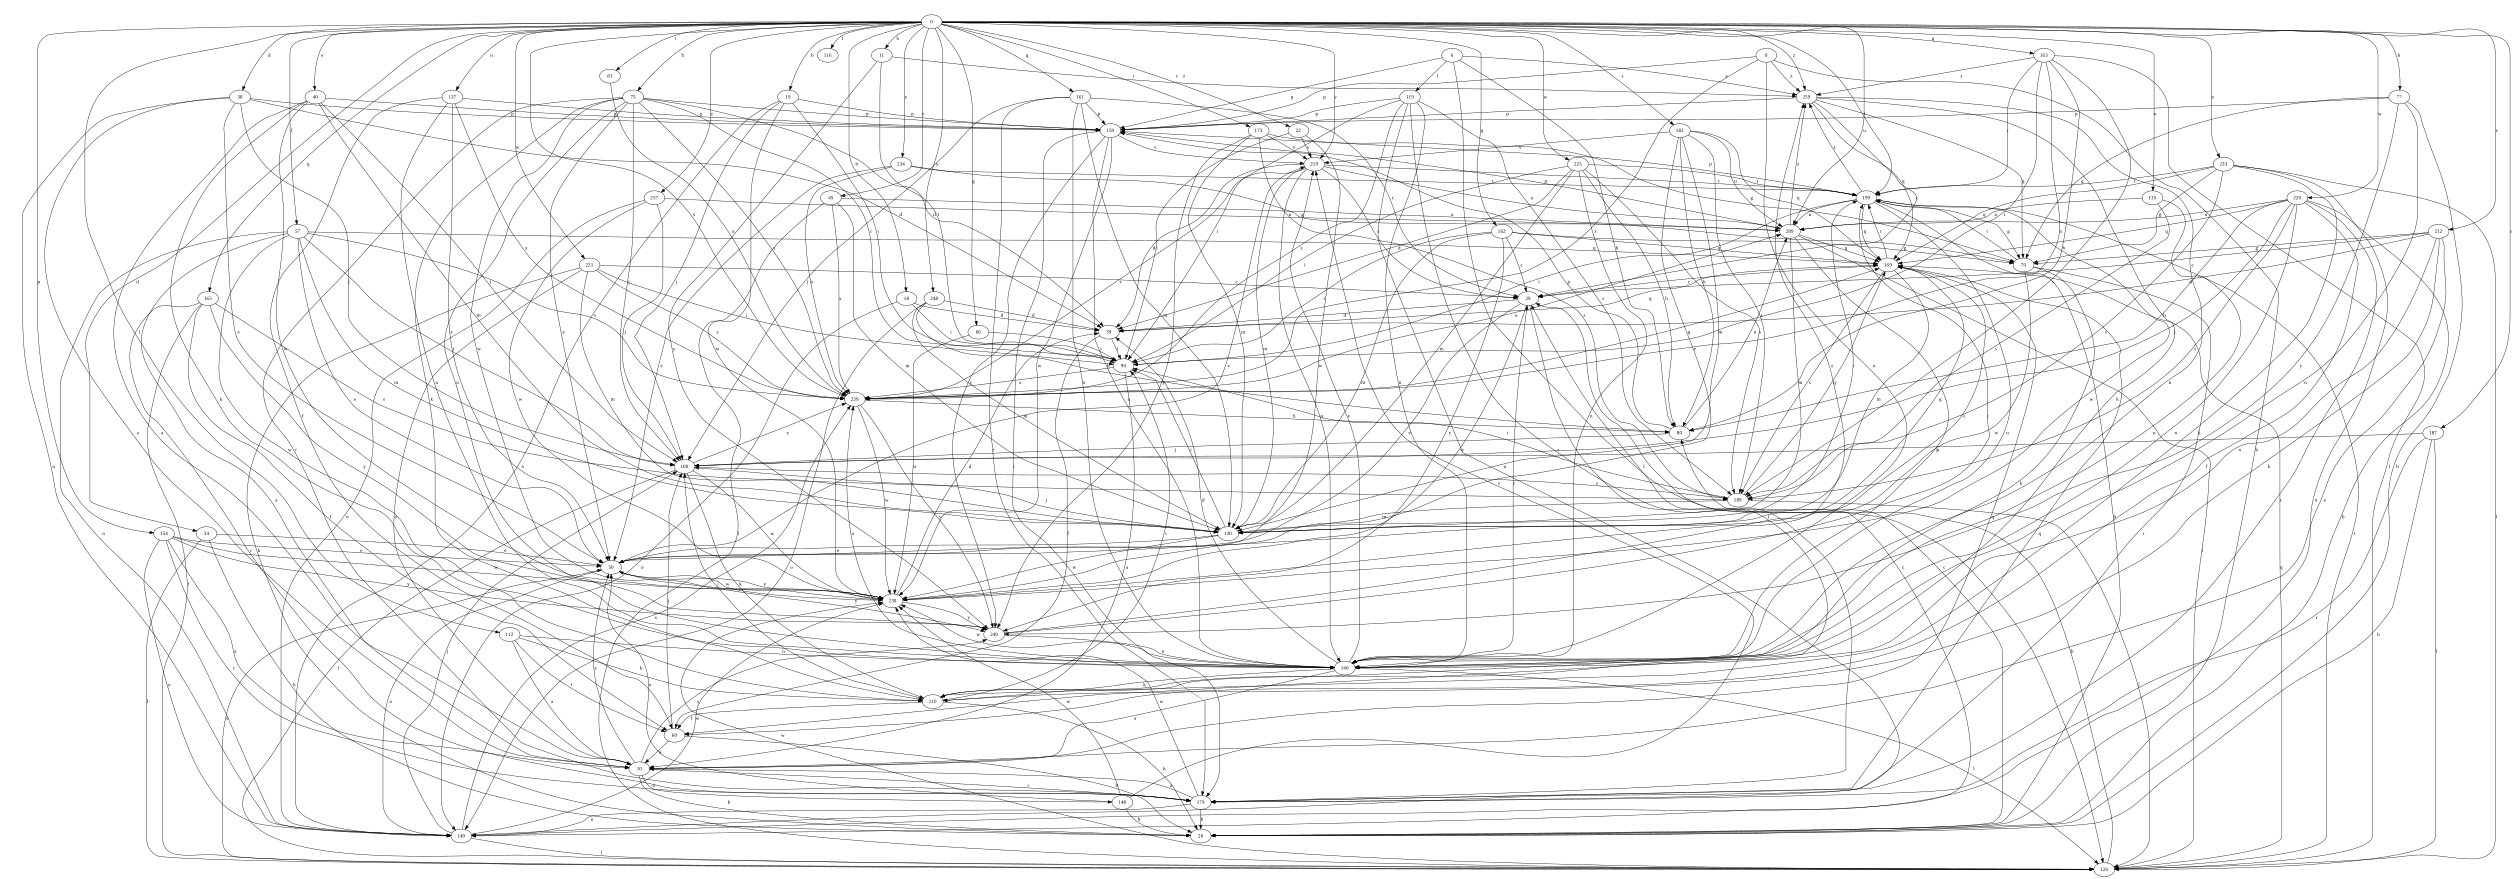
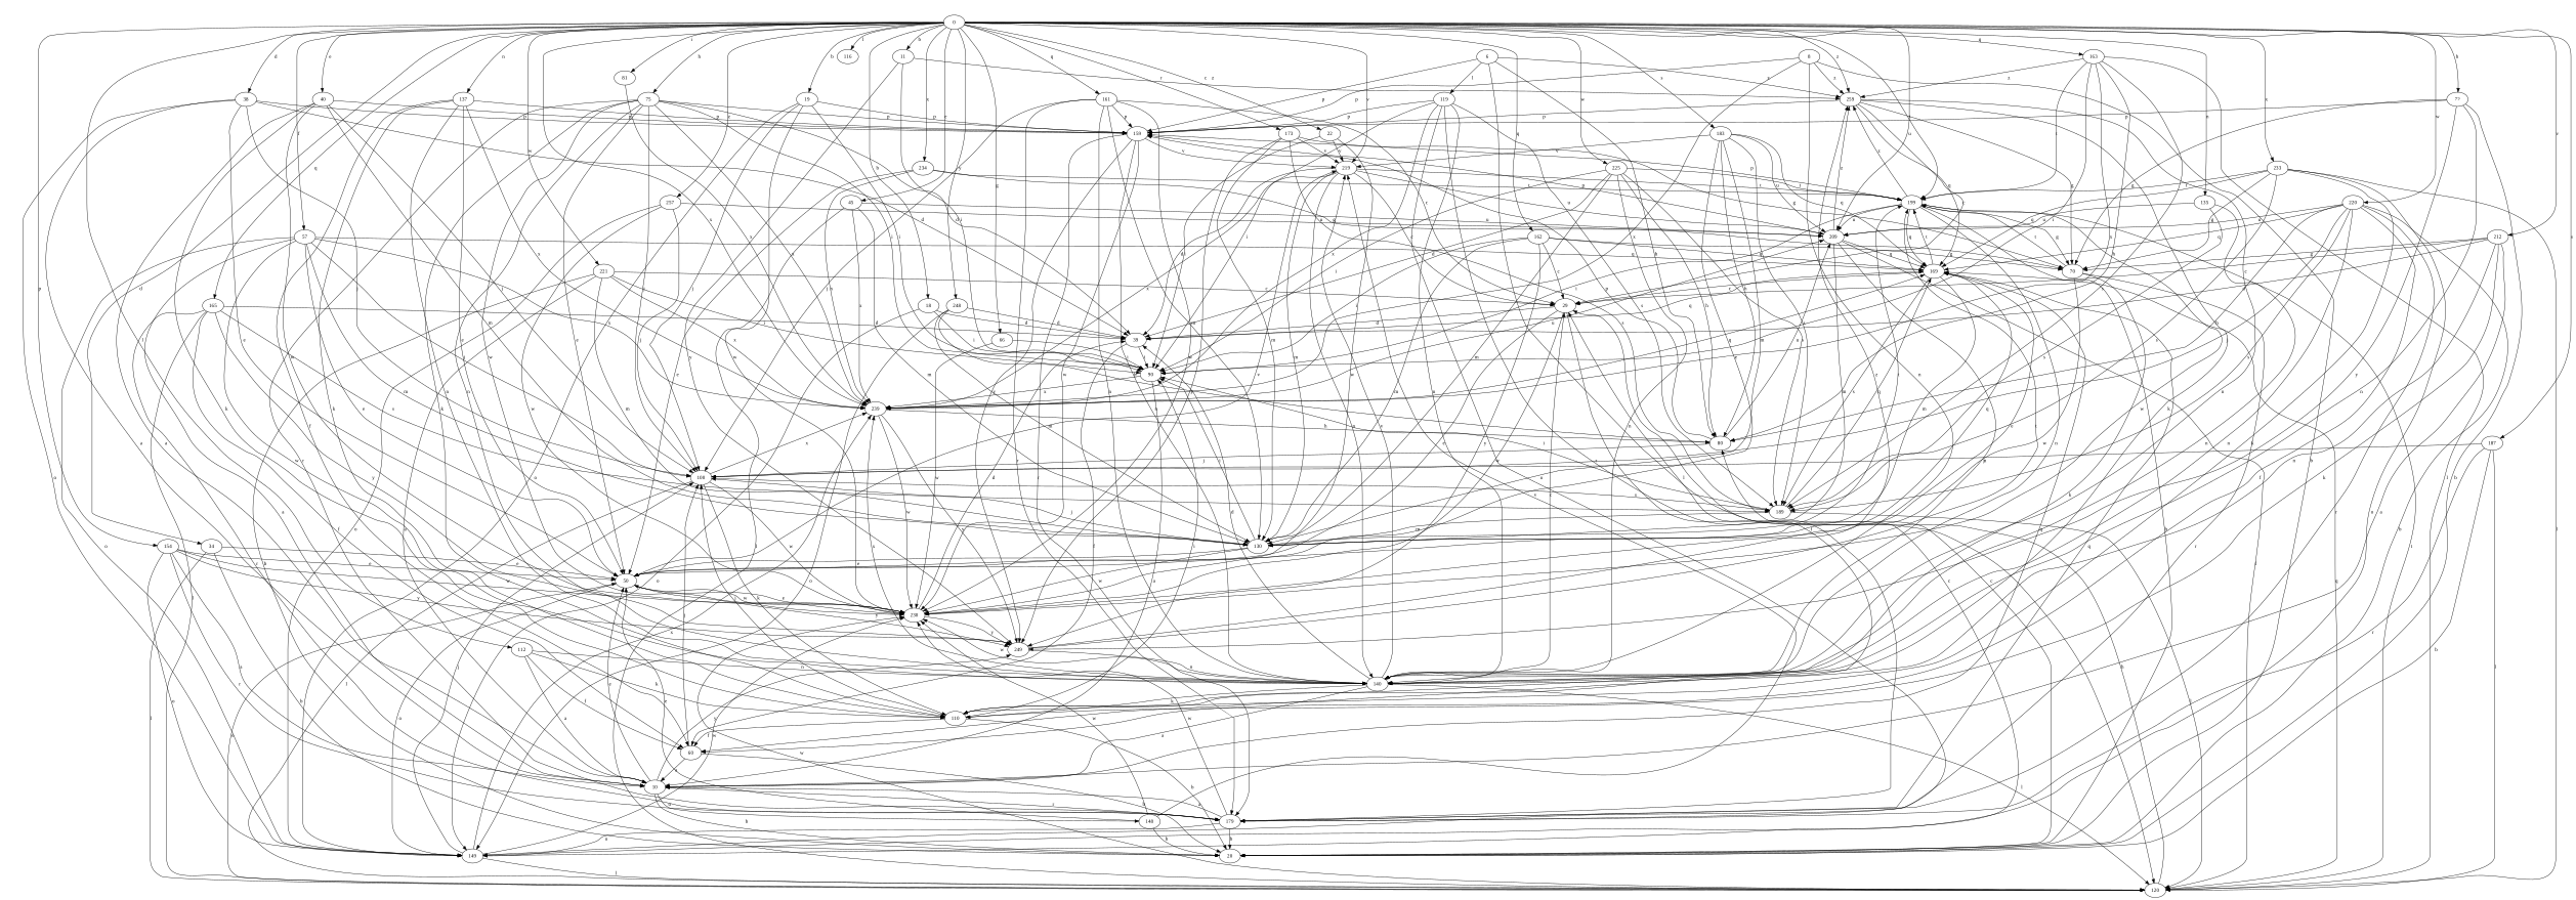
  strict digraph {
    fontname="Liberation Serif"
    node [fontname="Liberation Serif"]
    edge [fontname="Liberation Serif"]
    0
    11
    18
    19
    22
    34
    38
    40
    45
    57
    66
    72
    75
    81
    112
    116
    135
    137
    154
    161
    162
    163
    165
    173
    183
    187
    199
    209
    212
    219
    220
    221
    225
    233
    234
    239
    248
    257
    259
    249
    90
    39
    149
    159
    100
    230
    120
    20
    50
    10
    110
    130
    140
    169
    70
    179
    60
    189
    29
    80
    6
    119
    8
    148
    0 -> 11 [label=b]
    0 -> 18 [label=b]
    0 -> 19 [label=b]
    0 -> 22 [label=c]
    0 -> 34 [label=d]
    0 -> 38 [label=d]
    0 -> 40 [label=e]
    0 -> 45 [label=e]
    0 -> 57 [label=f]
    0 -> 66 [label=g]
    0 -> 72 [label=h]
    0 -> 75 [label=h]
    0 -> 81 [label=i]
    0 -> 112 [label=l]
    0 -> 116 [label=l]
    0 -> 135 [label=n]
    0 -> 137 [label=n]
    0 -> 154 [label=p]
    0 -> 161 [label=q]
    0 -> 162 [label=q]
    0 -> 163 [label=q]
    0 -> 165 [label=q]
    0 -> 173 [label=r]
    0 -> 183 [label=s]
    0 -> 187 [label=s]
    0 -> 199 [label=t]
    0 -> 209 [label=u]
    0 -> 212 [label=v]
    0 -> 219 [label=v]
    0 -> 220 [label=w]
    0 -> 221 [label=w]
    0 -> 225 [label=w]
    0 -> 233 [label=x]
    0 -> 234 [label=x]
    0 -> 239 [label=x]
    0 -> 248 [label=y]
    0 -> 257 [label=z]
    0 -> 259 [label=z]
    11 -> 259 [label=z]
    11 -> 249 [label=y]
    11 -> 90 [label=i]
    18 -> 90 [label=i]
    18 -> 39 [label=d]
    18 -> 149 [label=o]
    19 -> 90 [label=i]
    19 -> 149 [label=o]
    19 -> 159 [label=p]
    19 -> 100 [label=j]
    19 -> 230 [label=w]
    22 -> 219 [label=v]
    22 -> 90 [label=i]
    22 -> 230 [label=w]
    34 -> 120 [label=l]
    34 -> 20 [label=b]
    34 -> 50 [label=e]
    38 -> 39 [label=d]
    38 -> 149 [label=o]
    38 -> 159 [label=p]
    38 -> 100 [label=j]
    38 -> 50 [label=e]
    38 -> 10 [label=a]
    40 -> 159 [label=p]
    40 -> 100 [label=j]
    40 -> 230 [label=w]
    40 -> 10 [label=a]
    40 -> 110 [label=k]
    40 -> 130 [label=m]
    45 -> 209 [label=u]
    45 -> 239 [label=x]
    45 -> 120 [label=l]
    45 -> 130 [label=m]
    57 -> 239 [label=x]
    57 -> 149 [label=o]
    57 -> 100 [label=j]
    57 -> 50 [label=e]
    57 -> 10 [label=a]
    57 -> 130 [label=m]
    57 -> 140 [label=w]
    57 -> 169 [label=q]
    66 -> 90 [label=i]
    66 -> 230 [label=w]
    72 -> 249 [label=y]
    72 -> 159 [label=p]
    72 -> 20 [label=b]
    72 -> 140 [label=n]
    72 -> 70 [label=g]
    75 -> 239 [label=x]
    75 -> 90 [label=i]
    75 -> 39 [label=d]
    75 -> 159 [label=p]
    75 -> 100 [label=j]
    75 -> 230 [label=w]
    75 -> 50 [label=e]
    75 -> 110 [label=k]
    75 -> 140 [label=n]
    75 -> 179 [label=r]
    81 -> 239 [label=x]
    112 -> 10 [label=a]
    112 -> 110 [label=k]
    112 -> 140 [label=n]
    112 -> 60 [label=f]
    135 -> 209 [label=u]
    135 -> 140 [label=n]
    135 -> 189 [label=s]
    137 -> 239 [label=x]
    137 -> 159 [label=p]
    137 -> 50 [label=e]
+   137 -> 110 [label=k]
    137 -> 140 [label=n]
    137 -> 60 [label=f]
    154 -> 249 [label=y]
    154 -> 149 [label=o]
    154 -> 230 [label=w]
    154 -> 50 [label=e]
    154 -> 10 [label=a]
    154 -> 179 [label=r]
    161 -> 159 [label=p]
    161 -> 100 [label=j]
+   161 -> 230 [label=w]
    161 -> 130 [label=m]
    161 -> 140 [label=n]
    161 -> 179 [label=r]
    161 -> 29 [label=c]
    162 -> 249 [label=y]
    162 -> 90 [label=i]
    162 -> 130 [label=m]
    162 -> 169 [label=q]
    162 -> 70 [label=g]
    162 -> 29 [label=c]
    163 -> 199 [label=t]
    163 -> 239 [label=x]
    163 -> 259 [label=z]
    163 -> 90 [label=i]
    163 -> 120 [label=l]
    163 -> 189 [label=s]
    163 -> 80 [label=h]
    165 -> 249 [label=y]
+   165 -> 39 [label=d]
    165 -> 120 [label=l]
    165 -> 179 [label=r]
    165 -> 60 [label=f]
    165 -> 189 [label=s]
    173 -> 219 [label=v]
    173 -> 249 [label=y]
    173 -> 130 [label=m]
    173 -> 70 [label=g]
    173 -> 189 [label=s]
    183 -> 209 [label=u]
    183 -> 219 [label=v]
    183 -> 50 [label=e]
    183 -> 130 [label=m]
    183 -> 169 [label=q]
    183 -> 189 [label=s]
    183 -> 80 [label=h]
    187 -> 100 [label=j]
    187 -> 120 [label=l]
    187 -> 20 [label=b]
    187 -> 179 [label=r]
    199 -> 209 [label=u]
    199 -> 259 [label=z]
    199 -> 90 [label=i]
    199 -> 159 [label=p]
    199 -> 230 [label=w]
    199 -> 20 [label=b]
    199 -> 140 [label=n]
    199 -> 169 [label=q]
    199 -> 70 [label=g]
    209 -> 259 [label=z]
    209 -> 159 [label=p]
    209 -> 120 [label=l]
    209 -> 130 [label=m]
    209 -> 140 [label=n]
    209 -> 169 [label=q]
    212 -> 39 [label=d]
    212 -> 10 [label=a]
    212 -> 110 [label=k]
    212 -> 140 [label=n]
    212 -> 70 [label=g]
    212 -> 29 [label=c]
    219 -> 199 [label=t]
    219 -> 209 [label=u]
    219 -> 239 [label=x]
    219 -> 39 [label=d]
    219 -> 130 [label=m]
    219 -> 140 [label=n]
    219 -> 29 [label=c]
    220 -> 209 [label=u]
    220 -> 100 [label=j]
    220 -> 20 [label=b]
    220 -> 140 [label=n]
    220 -> 169 [label=q]
    220 -> 179 [label=r]
    220 -> 60 [label=f]
    220 -> 189 [label=s]
    220 -> 80 [label=h]
    221 -> 239 [label=x]
    221 -> 90 [label=i]
    221 -> 20 [label=b]
    221 -> 10 [label=a]
    221 -> 130 [label=m]
    221 -> 29 [label=c]
    225 -> 199 [label=t]
    225 -> 90 [label=i]
    225 -> 39 [label=d]
    225 -> 130 [label=m]
    225 -> 140 [label=n]
    225 -> 189 [label=s]
    225 -> 80 [label=h]
    233 -> 199 [label=t]
    233 -> 149 [label=o]
    233 -> 120 [label=l]
    233 -> 110 [label=k]
    233 -> 169 [label=q]
    233 -> 70 [label=g]
    233 -> 189 [label=s]
    234 -> 199 [label=t]
    234 -> 239 [label=x]
    234 -> 50 [label=e]
    234 -> 70 [label=g]
    239 -> 209 [label=u]
    239 -> 249 [label=y]
    239 -> 230 [label=w]
    239 -> 169 [label=q]
    239 -> 80 [label=h]
    248 -> 39 [label=d]
    248 -> 149 [label=o]
    248 -> 130 [label=m]
    248 -> 80 [label=h]
    257 -> 209 [label=u]
    257 -> 149 [label=o]
    257 -> 100 [label=j]
    257 -> 230 [label=w]
    259 -> 159 [label=p]
    259 -> 110 [label=k]
    259 -> 140 [label=n]
    259 -> 169 [label=q]
    259 -> 70 [label=g]
    259 -> 29 [label=c]
    249 -> 199 [label=t]
    249 -> 259 [label=z]
    249 -> 140 [label=n]
    90 -> 239 [label=x]
    90 -> 10 [label=a]
    39 -> 90 [label=i]
    39 -> 169 [label=q]
    39 -> 60 [label=f]
    149 -> 239 [label=x]
    149 -> 100 [label=j]
    149 -> 230 [label=w]
    149 -> 120 [label=l]
    149 -> 29 [label=c]
    159 -> 219 [label=v]
    159 -> 249 [label=y]
    159 -> 230 [label=w]
    159 -> 140 [label=n]
    159 -> 179 [label=r]
    100 -> 239 [label=x]
    100 -> 230 [label=w]
    100 -> 120 [label=l]
    100 -> 110 [label=k]
    100 -> 189 [label=s]
    230 -> 249 [label=y]
    230 -> 39 [label=d]
    230 -> 50 [label=e]
    120 -> 199 [label=t]
    120 -> 230 [label=w]
    120 -> 50 [label=e]
    120 -> 169 [label=q]
    120 -> 80 [label=h]
    20 -> 29 [label=c]
    50 -> 219 [label=v]
    50 -> 249 [label=y]
    50 -> 149 [label=o]
    50 -> 230 [label=w]
    10 -> 249 [label=y]
    10 -> 20 [label=b]
    10 -> 50 [label=e]
    10 -> 169 [label=q]
    10 -> 179 [label=r]
    10 -> 148 [label=o]
    110 -> 90 [label=i]
    110 -> 100 [label=j]
    110 -> 20 [label=b]
    110 -> 60 [label=f]
    130 -> 199 [label=t]
    130 -> 90 [label=i]
    130 -> 100 [label=j]
    130 -> 230 [label=w]
    130 -> 50 [label=e]
    130 -> 169 [label=q]
    140 -> 219 [label=v]
    140 -> 239 [label=x]
    140 -> 39 [label=d]
    140 -> 230 [label=w]
    140 -> 120 [label=l]
    140 -> 10 [label=a]
    140 -> 110 [label=k]
    140 -> 29 [label=c]
    169 -> 199 [label=t]
    169 -> 50 [label=e]
    169 -> 130 [label=m]
    169 -> 189 [label=s]
    169 -> 29 [label=c]
    70 -> 199 [label=t]
    70 -> 230 [label=w]
    70 -> 110 [label=k]
    70 -> 179 [label=r]
    179 -> 149 [label=o]
    179 -> 230 [label=w]
    179 -> 20 [label=b]
    179 -> 10 [label=a]
    179 -> 169 [label=q]
    60 -> 100 [label=j]
    60 -> 20 [label=b]
    60 -> 10 [label=a]
    189 -> 90 [label=i]
    189 -> 120 [label=l]
    189 -> 130 [label=m]
    189 -> 169 [label=q]
    29 -> 39 [label=d]
    29 -> 230 [label=w]
    29 -> 50 [label=e]
    29 -> 60 [label=f]
    80 -> 209 [label=u]
    80 -> 159 [label=p]
    80 -> 100 [label=j]
    6 -> 259 [label=z]
    6 -> 159 [label=p]
    6 -> 120 [label=l]
    6 -> 80 [label=h]
    6 -> 119 [label=l]
    119 -> 239 [label=x]
    119 -> 90 [label=i]
    119 -> 149 [label=o]
    119 -> 159 [label=p]
    119 -> 140 [label=n]
    119 -> 179 [label=r]
    119 -> 189 [label=s]
    8 -> 239 [label=x]
    8 -> 259 [label=z]
    8 -> 159 [label=p]
    8 -> 20 [label=b]
    8 -> 140 [label=n]
    148 -> 219 [label=v]
    148 -> 230 [label=w]
    148 -> 20 [label=b]
    148 -> 50 [label=e]
  }
